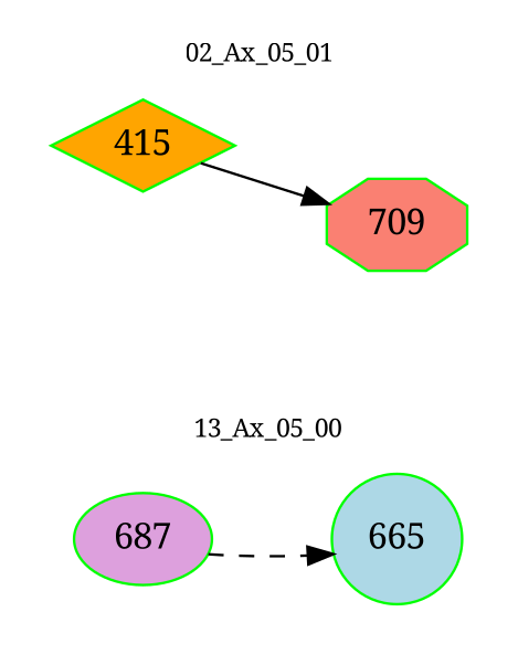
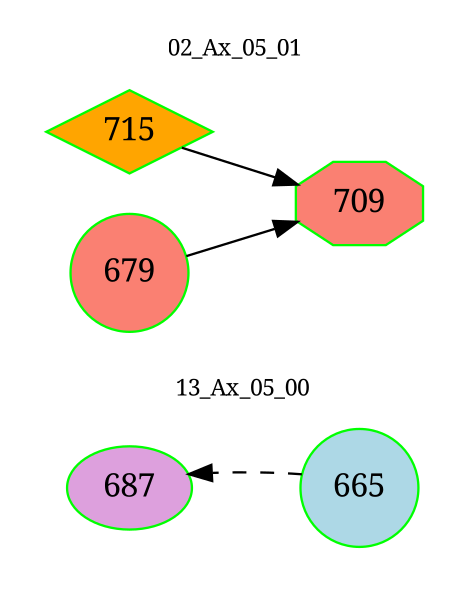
  digraph {
    fontname="Noto Serif"
    rankdir=LR
    node [color=green fillcolor=salmon fontname="Noto Serif" shape=circle style=filled]
    edge [color=black fontname="Noto Serif" style=solid]
    n1 [fillcolor=plum label=687 shape=ellipse]
    n2 [fillcolor=lightblue label=665]
-   n3 [fillcolor=orange label=415 shape=diamond]
+   n3 [fillcolor=orange label=715 shape=diamond]
+   n4 [label=679]
    n5 [label=709 shape=octagon]
    subgraph cluster_1 {
      color=white
      fontsize=10
      label="13_Ax_05_00"
      n1
      n2
    }
    subgraph cluster_2 {
      color=white
      fontsize=10
      label="02_Ax_05_01"
      n3
+     n4
      n5
    }
-   n1 -> n2 [style=dashed]
+   n2 -> n1 [style=dashed]
    n3 -> n5
+   n4 -> n5
  }
